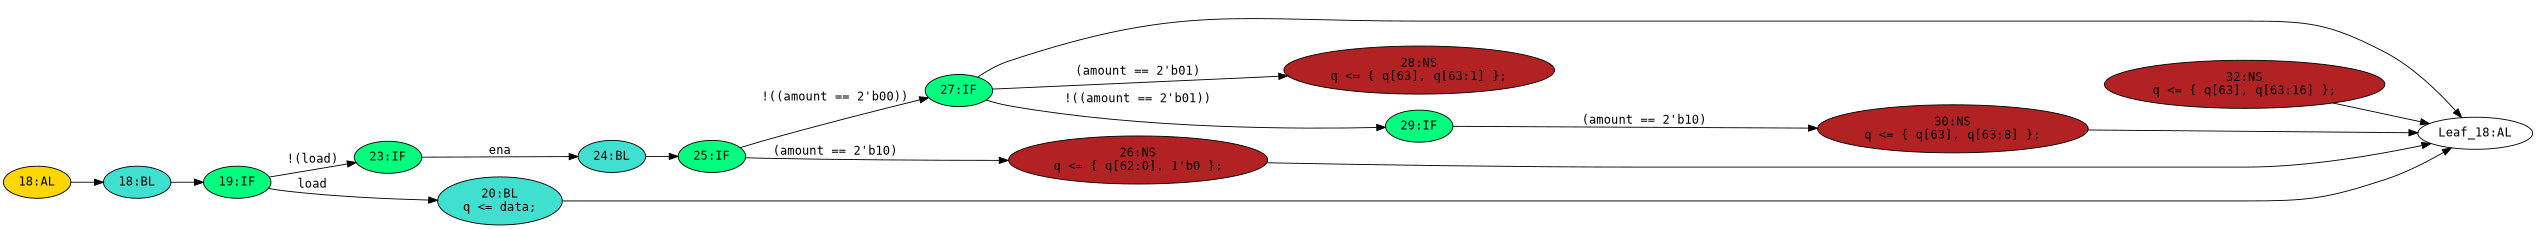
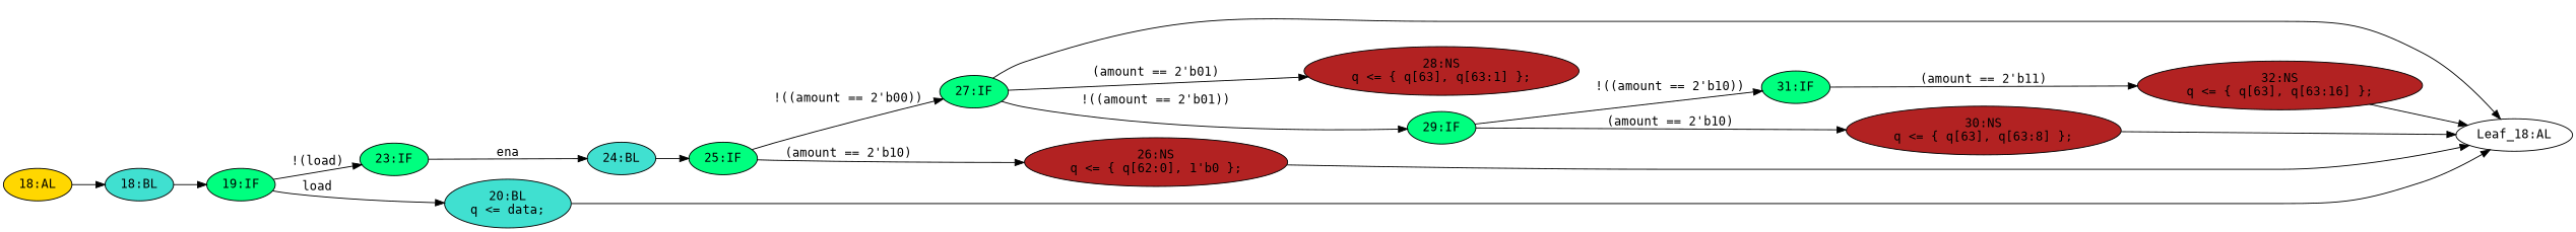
  strict digraph {
    fontname="DejaVu Sans Mono"
    rankdir=LR
    node [fillcolor=springgreen fontname="DejaVu Sans Mono" statements="[]" style=filled typ=IfStatement]
    edge [cond="[]" fontname="DejaVu Sans Mono" lineno=None]
    n1 [ast="<pyverilog.vparser.ast.IfStatement object at 0x7fcd6d38b8d0>" label="23:IF"]
    n2 [ast="<pyverilog.vparser.ast.Block object at 0x7fcd6d38ba50>" fillcolor=turquoise label="24:BL" typ=Block]
    n3 [ast="<pyverilog.vparser.ast.IfStatement object at 0x7fcd6d38ba90>" label="25:IF"]
    n4 [ast="<pyverilog.vparser.ast.IfStatement object at 0x7fcd6d38bad0>" label="27:IF"]
    n5 [ast="<pyverilog.vparser.ast.NonblockingSubstitution object at 0x7fcd6d385750>" fillcolor=firebrick label="26:NS\nq <= { q[62:0], 1'b0 };" statements="[<pyverilog.vparser.ast.NonblockingSubstitution object at 0x7fcd6d385750>]" typ=NonblockingSubstitution]
    n6 [ast="<pyverilog.vparser.ast.NonblockingSubstitution object at 0x7fcd6d38bb90>" fillcolor=firebrick label="32:NS\nq <= { q[63], q[63:16] };" statements="[<pyverilog.vparser.ast.NonblockingSubstitution object at 0x7fcd6d38bb90>]" typ=NonblockingSubstitution]
    n7 [def_var="['q']" label="Leaf_18:AL" fillcolor="" statements="" style="" typ=""]
    n8 [ast="<pyverilog.vparser.ast.NonblockingSubstitution object at 0x7fcd6d385390>" fillcolor=firebrick label="28:NS\nq <= { q[63], q[63:1] };" statements="[<pyverilog.vparser.ast.NonblockingSubstitution object at 0x7fcd6d385390>]" typ=NonblockingSubstitution]
    n9 [ast="<pyverilog.vparser.ast.IfStatement object at 0x7fcd6d38bb10>" label="29:IF"]
+   n10 [ast="<pyverilog.vparser.ast.IfStatement object at 0x7fcd6d38bb50>" label="31:IF"]
    n11 [ast="<pyverilog.vparser.ast.NonblockingSubstitution object at 0x7fcd6d38bf90>" fillcolor=firebrick label="30:NS\nq <= { q[63], q[63:8] };" statements="[<pyverilog.vparser.ast.NonblockingSubstitution object at 0x7fcd6d38bf90>]" typ=NonblockingSubstitution]
    n12 [ast="<pyverilog.vparser.ast.Block object at 0x7fcd6d385c50>" fillcolor=turquoise label="20:BL\nq <= data;" statements="[<pyverilog.vparser.ast.NonblockingSubstitution object at 0x7fcd6d385b10>]" typ=Block]
    n13 [ast="<pyverilog.vparser.ast.IfStatement object at 0x7fcd6d385c90>" label="19:IF"]
    n14 [ast="<pyverilog.vparser.ast.Block object at 0x7fcd6d38b090>" fillcolor=turquoise label="18:BL" typ=Block]
    n15 [ast="<pyverilog.vparser.ast.Always object at 0x7fcd6d385d10>" clk_sens=True fillcolor=gold label="18:AL" sens="['clk']" typ=Always use_var="['load', 'ena', 'amount', 'data', 'q']"]
    n1 -> n2 [cond="['ena']" label=ena lineno=23]
    n2 -> n3
    n3 -> n4 [cond="['amount']" label="!((amount == 2'b00))" lineno=25]
    n3 -> n5 [cond="['amount']" label="(amount == 2'b10)" lineno=25]
    n4 -> n7
    n4 -> n8 [cond="['amount']" label="(amount == 2'b01)" lineno=27]
    n4 -> n9 [cond="['amount']" label="!((amount == 2'b01))" lineno=27]
    n5 -> n7
    n6 -> n7
+   n9 -> n10 [cond="['amount']" label="!((amount == 2'b10))" lineno=29]
    n9 -> n11 [cond="['amount']" label="(amount == 2'b10)" lineno=29]
+   n10 -> n6 [cond="['amount']" label="(amount == 2'b11)" lineno=31]
    n11 -> n7
    n12 -> n7
    n13 -> n1 [cond="['load']" label="!(load)" lineno=19]
    n13 -> n12 [cond="['load']" label=load lineno=19]
    n14 -> n13
    n15 -> n14
  }
